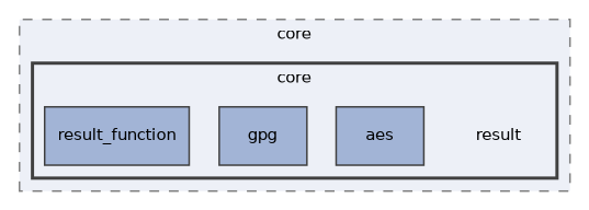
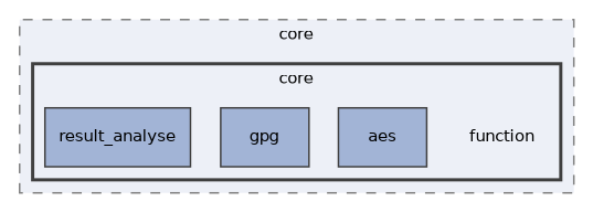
  digraph {
    compound=true
    node [fontname=Helvetica fontsize=10 shape=box color=grey25 fillcolor="#a2b4d6" style="filled,"]
-   n1 [label=result shape=plaintext color="" fillcolor="" style=""]
+   n1 [label=function shape=plaintext color="" fillcolor="" style=""]
    n2 [label=aes]
    n3 [label=gpg]
-   n4 [label=result_function]
+   n4 [label=result_analyse]
    subgraph cluster_1 {
      bgcolor="#edf0f7"
      fontname=Helvetica
      fontsize=10
      label=core
      pencolor=grey50
      style="filled,dashed,"
      subgraph cluster_2 {
        bgcolor="#edf0f7"
        fontname=Helvetica
        fontsize=10
        pencolor=grey25
        style="filled,bold,"
        n1
        n2
        n3
        n4
      }
    }
  }
